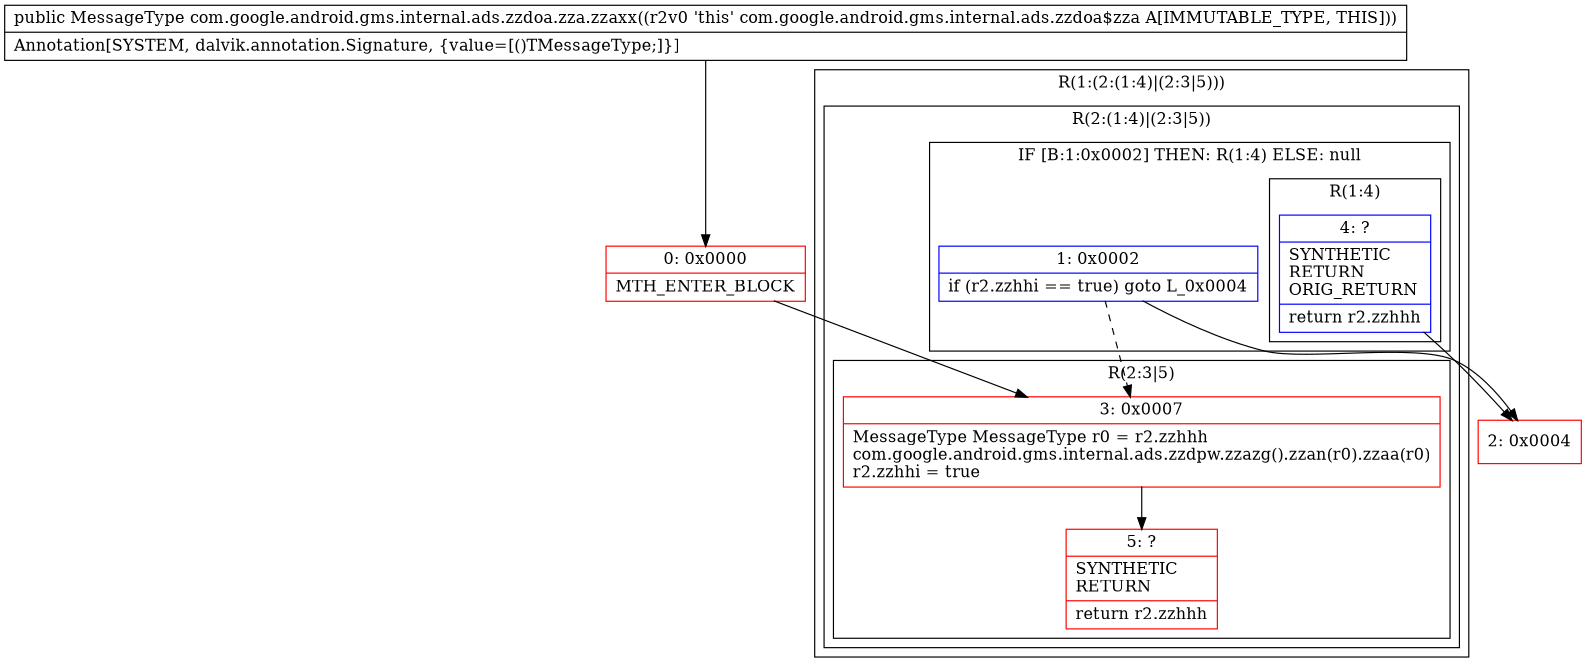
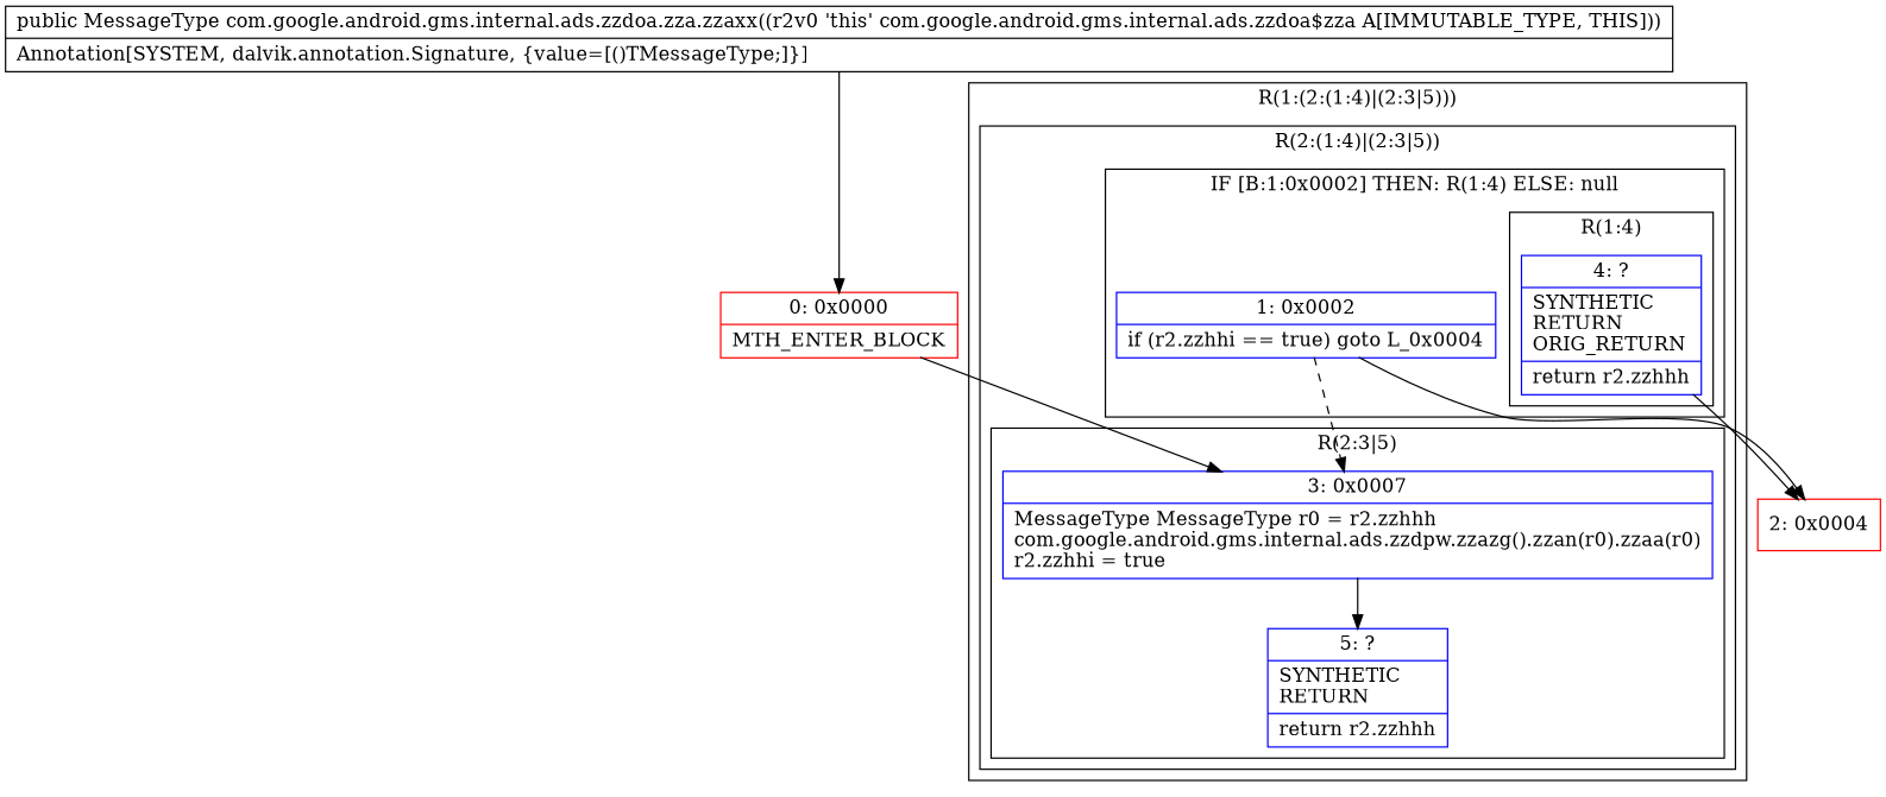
  digraph {
    node [color=blue shape=record]
    n1 [label="{4\:\ ?|SYNTHETIC\lRETURN\lORIG_RETURN\l|return r2.zzhhh\l}"]
    n2 [label="{1\:\ 0x0002|if (r2.zzhhi == true) goto L_0x0004\l}"]
-   n3 [color=red label="{3\:\ 0x0007|MessageType MessageType r0 = r2.zzhhh\lcom.google.android.gms.internal.ads.zzdpw.zzazg().zzan(r0).zzaa(r0)\lr2.zzhhi = true\l}"]
-   n4 [color=red label="{5\:\ ?|SYNTHETIC\lRETURN\l|return r2.zzhhh\l}"]
+   n3 [label="{3\:\ 0x0007|MessageType MessageType r0 = r2.zzhhh\lcom.google.android.gms.internal.ads.zzdpw.zzazg().zzan(r0).zzaa(r0)\lr2.zzhhi = true\l}"]
+   n4 [label="{5\:\ ?|SYNTHETIC\lRETURN\l|return r2.zzhhh\l}"]
    n5 [color=red label="{2\:\ 0x0004}"]
    n6 [color=red label="{0\:\ 0x0000|MTH_ENTER_BLOCK\l}"]
    n7 [label="{public MessageType com.google.android.gms.internal.ads.zzdoa.zza.zzaxx((r2v0 'this' com.google.android.gms.internal.ads.zzdoa$zza A[IMMUTABLE_TYPE, THIS]))  | Annotation[SYSTEM, dalvik.annotation.Signature, \{value=[()TMessageType;]\}]\l}" color=""]
    subgraph cluster_1 {
      label="R(1:(2:(1:4)|(2:3|5)))"
      subgraph cluster_2 {
        label="R(2:(1:4)|(2:3|5))"
        subgraph cluster_3 {
          label="IF [B:1:0x0002] THEN: R(1:4) ELSE: null"
          n2
          subgraph cluster_4 {
            label="R(1:4)"
            n1
          }
        }
        subgraph cluster_5 {
          label="R(2:3|5)"
          n3
          n4
        }
      }
    }
    n1 -> n5
    n2 -> n3 [style=dashed]
    n2 -> n5
    n3 -> n4
    n6 -> n3
    n7 -> n6
  }
